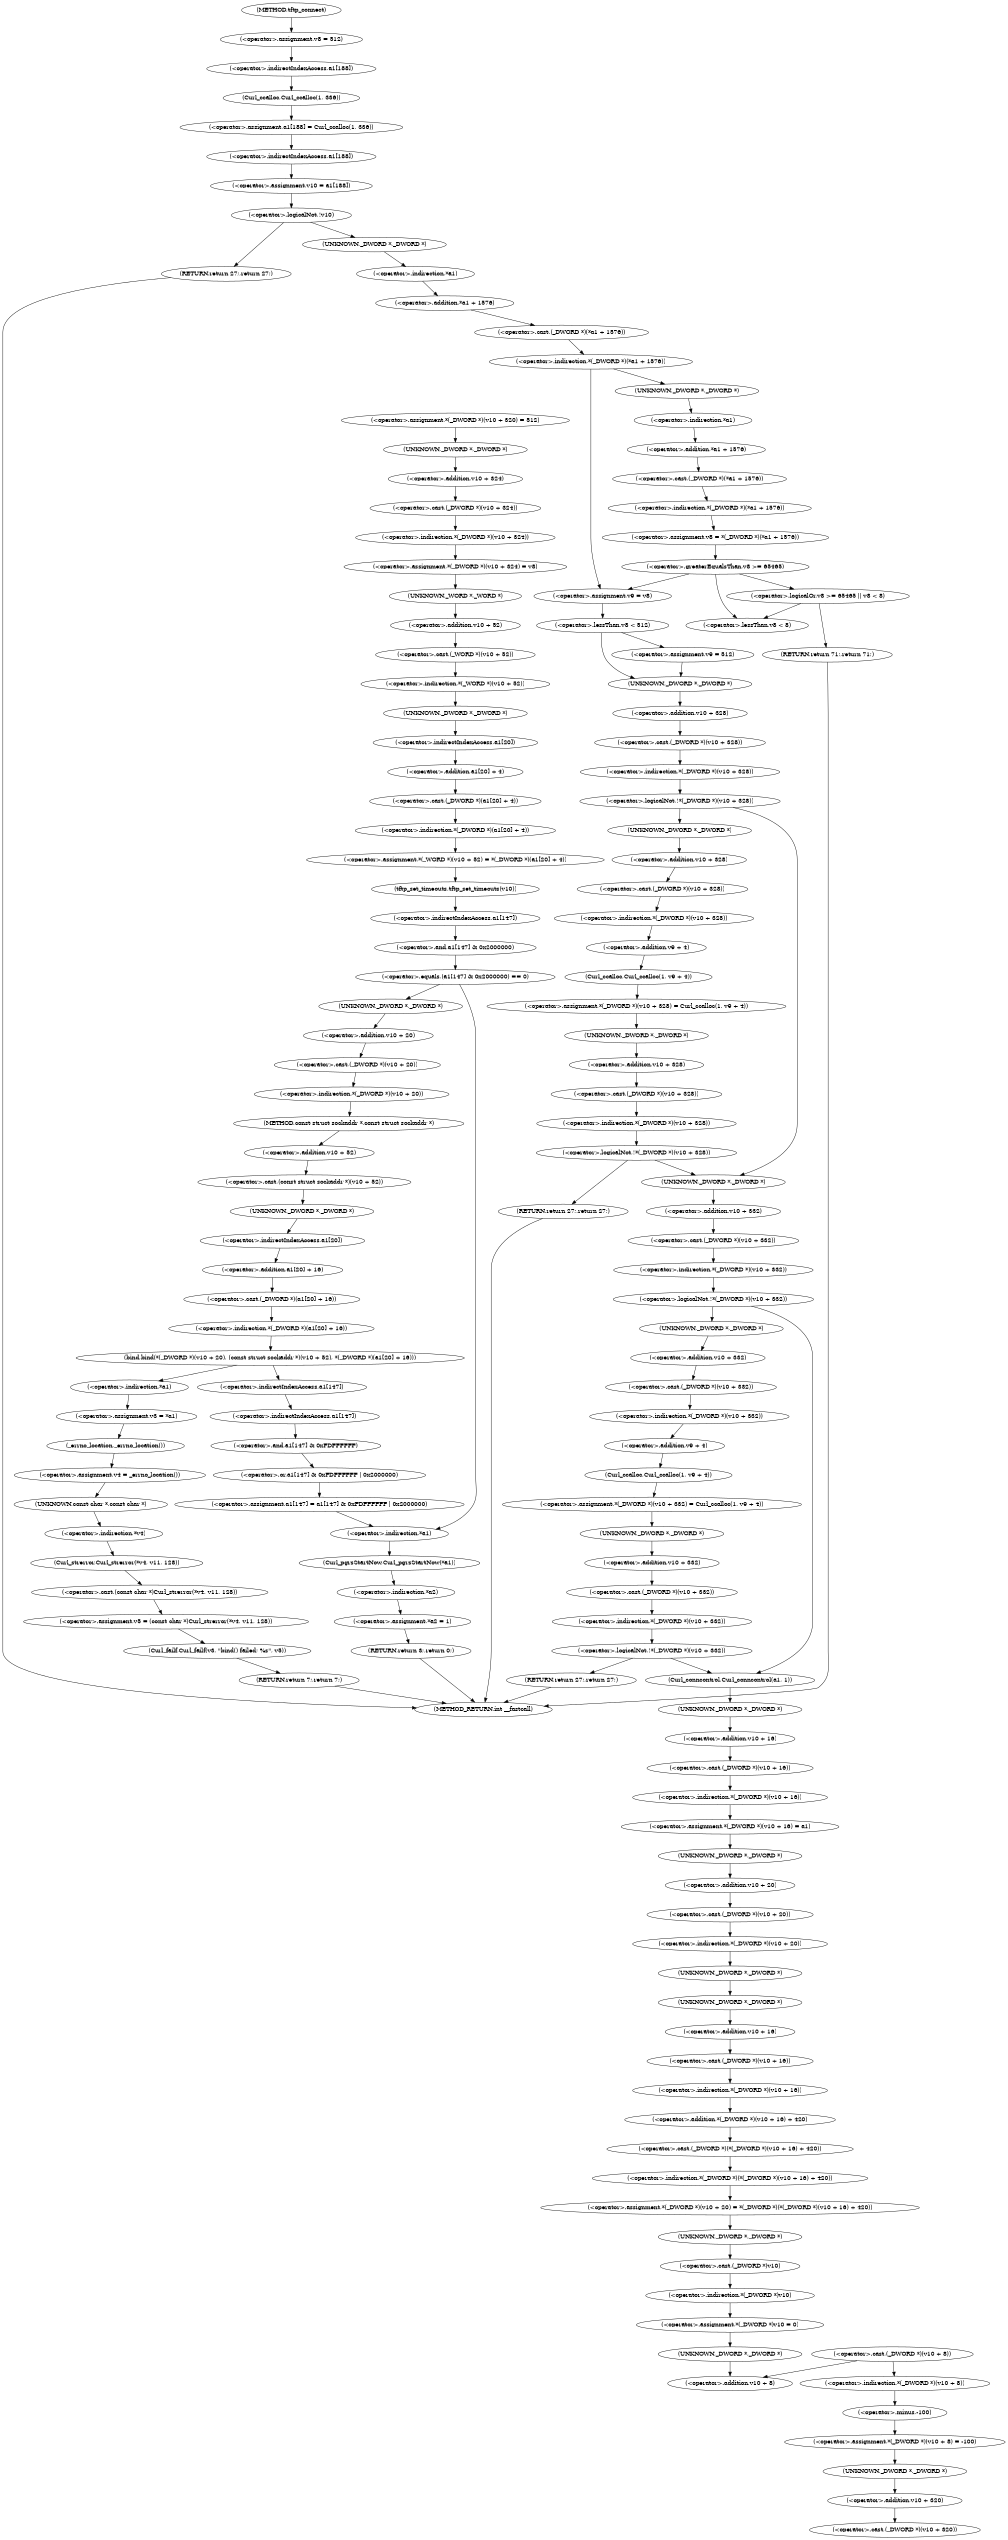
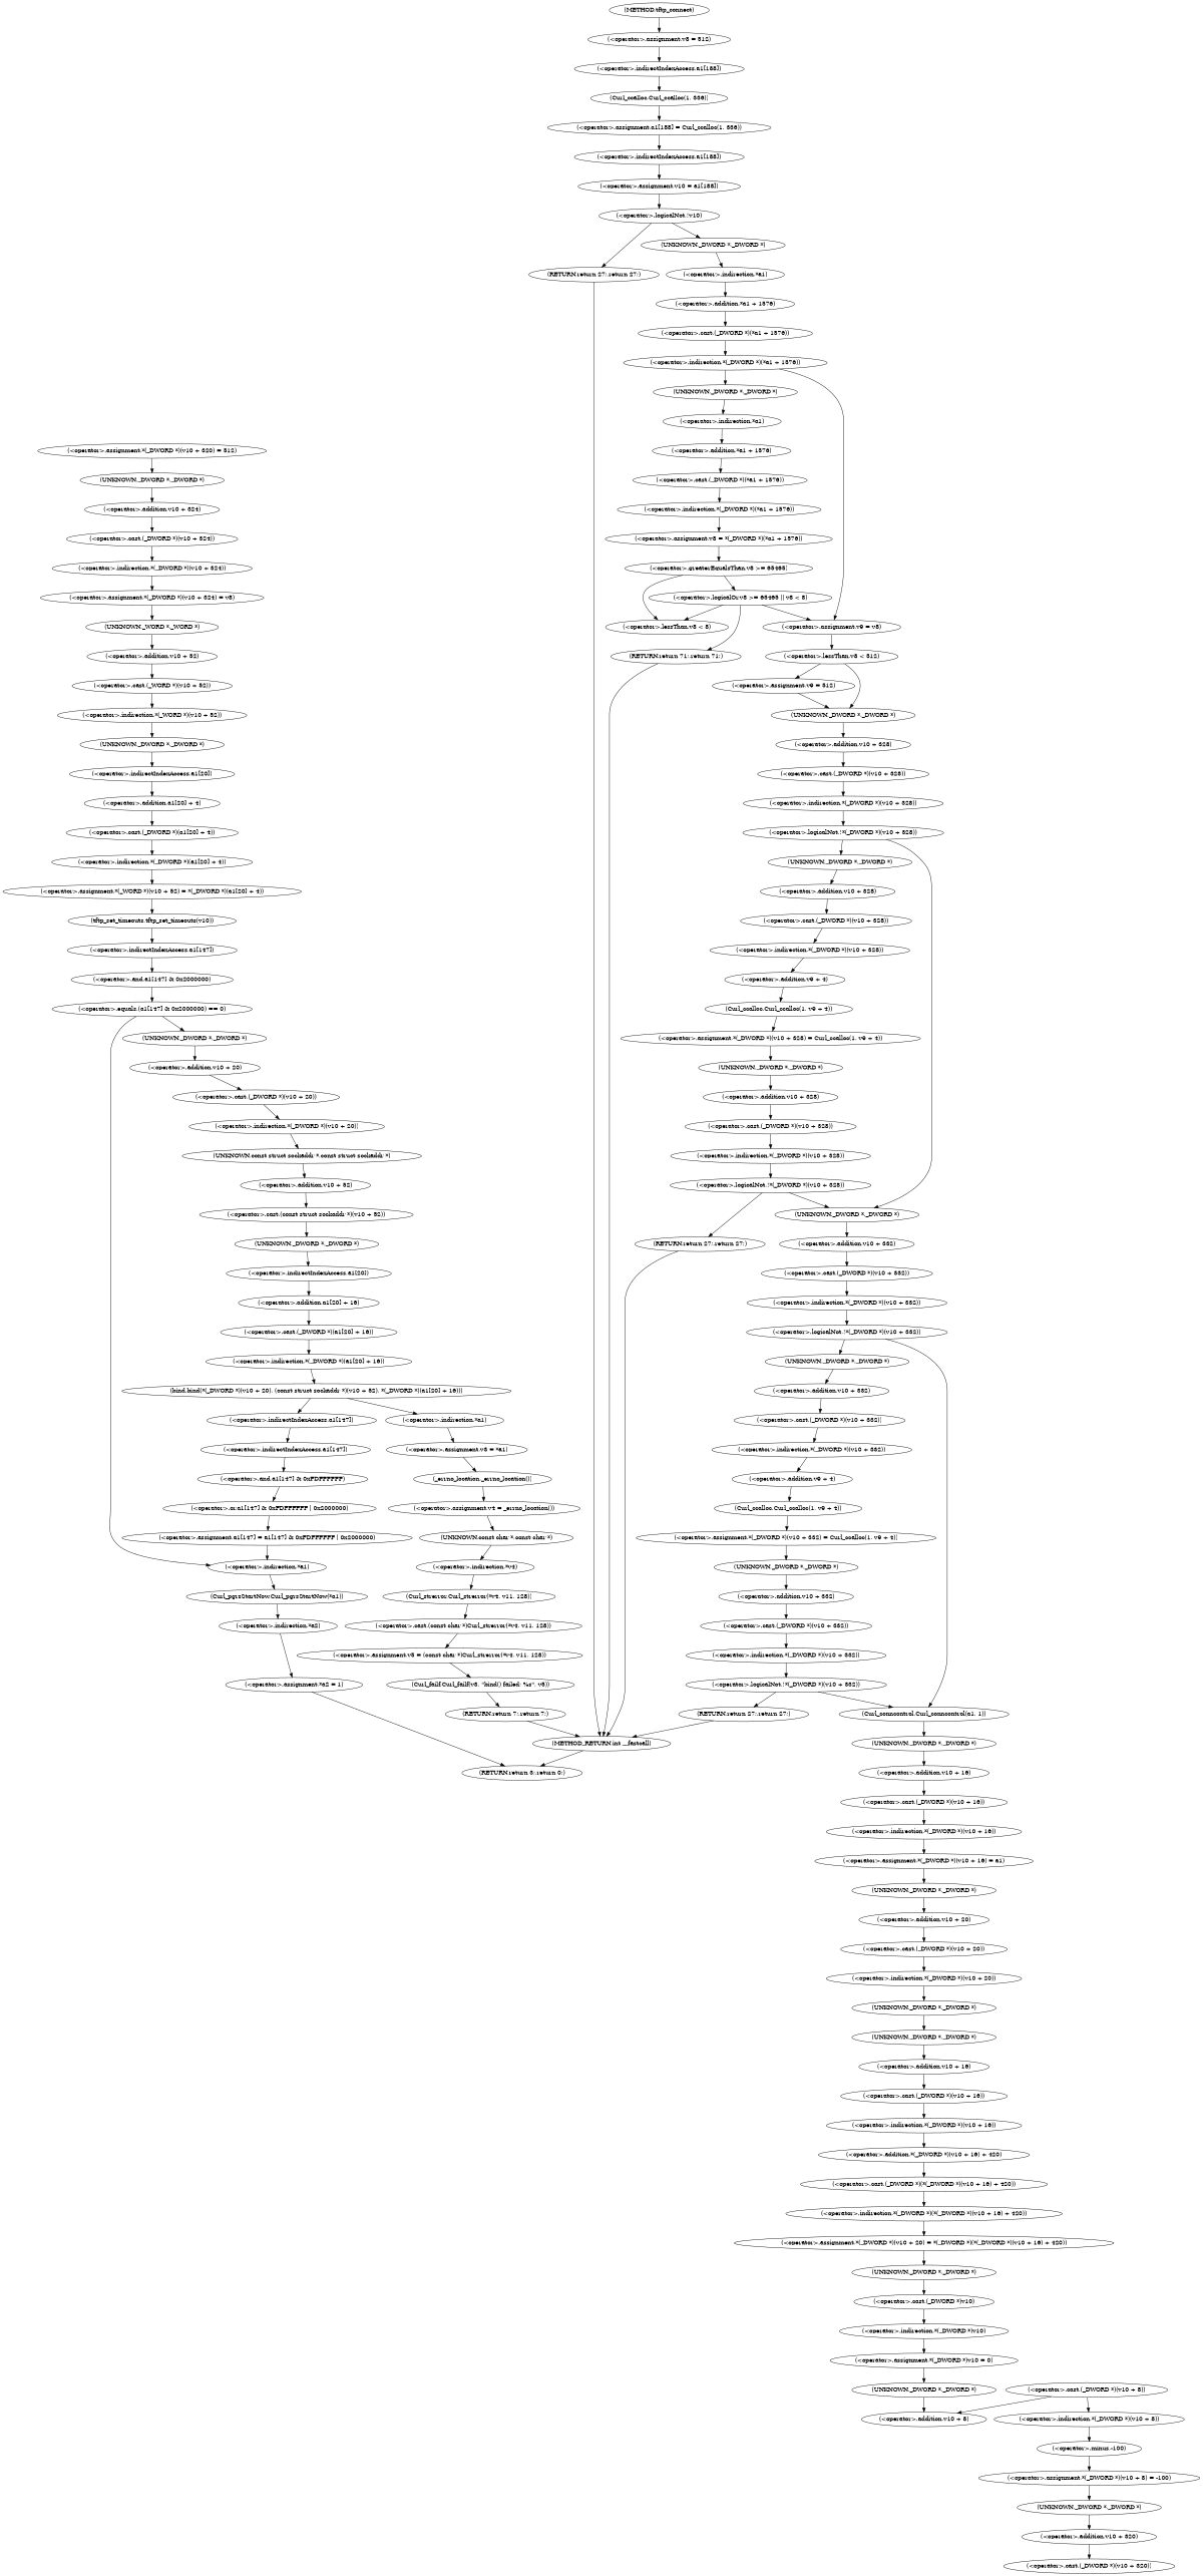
  digraph {
    n1 [label="(<operator>.assignment,v8 = 512)"]
    n2 [label="(<operator>.indirectIndexAccess,a1[188])"]
    n3 [label="(Curl_ccalloc,Curl_ccalloc(1, 336))"]
    n4 [label="(<operator>.assignment,a1[188] = Curl_ccalloc(1, 336))"]
    n5 [label="(<operator>.indirectIndexAccess,a1[188])"]
    n6 [label="(<operator>.assignment,v10 = a1[188])"]
    n7 [label="(<operator>.logicalNot,!v10)"]
    n8 [label="(RETURN,return 27;,return 27;)"]
    n9 [label="(UNKNOWN,_DWORD *,_DWORD *)"]
    n10 [label="(METHOD_RETURN,int __fastcall)"]
    n11 [label="(<operator>.indirection,*a1)"]
    n12 [label="(<operator>.indirection,*(_DWORD *)(*a1 + 1576))"]
    n13 [label="(UNKNOWN,_DWORD *,_DWORD *)"]
    n14 [label="(<operator>.assignment,v9 = v8)"]
    n15 [label="(<operator>.indirection,*a1)"]
    n16 [label="(<operator>.lessThan,v8 < 512)"]
    n17 [label="(<operator>.cast,(_DWORD *)(*a1 + 1576))"]
    n18 [label="(<operator>.addition,*a1 + 1576)"]
    n19 [label="(<operator>.assignment,v8 = *(_DWORD *)(*a1 + 1576))"]
    n20 [label="(<operator>.greaterEqualsThan,v8 >= 65465)"]
    n21 [label="(<operator>.logicalOr,v8 >= 65465 || v8 < 8)"]
    n22 [label="(<operator>.lessThan,v8 < 8)"]
    n23 [label="(<operator>.indirection,*(_DWORD *)(*a1 + 1576))"]
    n24 [label="(<operator>.cast,(_DWORD *)(*a1 + 1576))"]
    n25 [label="(<operator>.addition,*a1 + 1576)"]
    n26 [label="(RETURN,return 71;,return 71;)"]
    n27 [label="(<operator>.assignment,v9 = 512)"]
    n28 [label="(UNKNOWN,_DWORD *,_DWORD *)"]
    n29 [label="(<operator>.addition,v10 + 328)"]
    n30 [label="(<operator>.logicalNot,!*(_DWORD *)(v10 + 328))"]
    n31 [label="(UNKNOWN,_DWORD *,_DWORD *)"]
    n32 [label="(UNKNOWN,_DWORD *,_DWORD *)"]
    n33 [label="(<operator>.addition,v10 + 328)"]
    n34 [label="(<operator>.addition,v10 + 332)"]
    n35 [label="(<operator>.indirection,*(_DWORD *)(v10 + 328))"]
    n36 [label="(<operator>.cast,(_DWORD *)(v10 + 328))"]
    n37 [label="(<operator>.assignment,*(_DWORD *)(v10 + 328) = Curl_ccalloc(1, v9 + 4))"]
    n38 [label="(UNKNOWN,_DWORD *,_DWORD *)"]
    n39 [label="(<operator>.addition,v10 + 328)"]
    n40 [label="(<operator>.indirection,*(_DWORD *)(v10 + 328))"]
    n41 [label="(<operator>.addition,v9 + 4)"]
    n42 [label="(Curl_ccalloc,Curl_ccalloc(1, v9 + 4))"]
    n43 [label="(<operator>.cast,(_DWORD *)(v10 + 328))"]
    n44 [label="(<operator>.logicalNot,!*(_DWORD *)(v10 + 328))"]
    n45 [label="(RETURN,return 27;,return 27;)"]
    n46 [label="(<operator>.indirection,*(_DWORD *)(v10 + 328))"]
    n47 [label="(<operator>.cast,(_DWORD *)(v10 + 328))"]
    n48 [label="(<operator>.logicalNot,!*(_DWORD *)(v10 + 332))"]
    n49 [label="(UNKNOWN,_DWORD *,_DWORD *)"]
    n50 [label="(Curl_conncontrol,Curl_conncontrol(a1, 1))"]
    n51 [label="(<operator>.addition,v10 + 332)"]
    n52 [label="(UNKNOWN,_DWORD *,_DWORD *)"]
    n53 [label="(<operator>.indirection,*(_DWORD *)(v10 + 332))"]
    n54 [label="(<operator>.cast,(_DWORD *)(v10 + 332))"]
    n55 [label="(<operator>.assignment,*(_DWORD *)(v10 + 332) = Curl_ccalloc(1, v9 + 4))"]
    n56 [label="(UNKNOWN,_DWORD *,_DWORD *)"]
    n57 [label="(<operator>.addition,v10 + 332)"]
    n58 [label="(<operator>.indirection,*(_DWORD *)(v10 + 332))"]
    n59 [label="(<operator>.addition,v9 + 4)"]
    n60 [label="(Curl_ccalloc,Curl_ccalloc(1, v9 + 4))"]
    n61 [label="(<operator>.cast,(_DWORD *)(v10 + 332))"]
    n62 [label="(<operator>.logicalNot,!*(_DWORD *)(v10 + 332))"]
    n63 [label="(RETURN,return 27;,return 27;)"]
    n64 [label="(<operator>.indirection,*(_DWORD *)(v10 + 332))"]
    n65 [label="(<operator>.cast,(_DWORD *)(v10 + 332))"]
    n66 [label="(<operator>.addition,v10 + 16)"]
    n67 [label="(<operator>.assignment,*(_DWORD *)(v10 + 16) = a1)"]
    n68 [label="(UNKNOWN,_DWORD *,_DWORD *)"]
    n69 [label="(<operator>.addition,v10 + 20)"]
    n70 [label="(<operator>.indirection,*(_DWORD *)(v10 + 16))"]
    n71 [label="(<operator>.cast,(_DWORD *)(v10 + 16))"]
    n72 [label="(<operator>.assignment,*(_DWORD *)(v10 + 20) = *(_DWORD *)(*(_DWORD *)(v10 + 16) + 420))"]
    n73 [label="(UNKNOWN,_DWORD *,_DWORD *)"]
    n74 [label="(<operator>.cast,(_DWORD *)v10)"]
    n75 [label="(<operator>.indirection,*(_DWORD *)(v10 + 20))"]
    n76 [label="(UNKNOWN,_DWORD *,_DWORD *)"]
    n77 [label="(UNKNOWN,_DWORD *,_DWORD *)"]
    n78 [label="(<operator>.cast,(_DWORD *)(v10 + 20))"]
    n79 [label="(<operator>.indirection,*(_DWORD *)(*(_DWORD *)(v10 + 16) + 420))"]
    n80 [label="(<operator>.cast,(_DWORD *)(*(_DWORD *)(v10 + 16) + 420))"]
    n81 [label="(<operator>.addition,v10 + 16)"]
    n82 [label="(<operator>.addition,*(_DWORD *)(v10 + 16) + 420)"]
    n83 [label="(<operator>.indirection,*(_DWORD *)(v10 + 16))"]
    n84 [label="(<operator>.cast,(_DWORD *)(v10 + 16))"]
    n85 [label="(<operator>.assignment,*(_DWORD *)v10 = 0)"]
    n86 [label="(UNKNOWN,_DWORD *,_DWORD *)"]
    n87 [label="(<operator>.addition,v10 + 8)"]
    n88 [label="(<operator>.indirection,*(_DWORD *)v10)"]
    n89 [label="(<operator>.assignment,*(_DWORD *)(v10 + 8) = -100)"]
    n90 [label="(UNKNOWN,_DWORD *,_DWORD *)"]
    n91 [label="(<operator>.addition,v10 + 320)"]
    n92 [label="(<operator>.indirection,*(_DWORD *)(v10 + 8))"]
    n93 [label="(<operator>.minus,-100)"]
    n94 [label="(<operator>.cast,(_DWORD *)(v10 + 8))"]
    n95 [label="(<operator>.assignment,*(_DWORD *)(v10 + 320) = 512)"]
    n96 [label="(UNKNOWN,_DWORD *,_DWORD *)"]
    n97 [label="(<operator>.addition,v10 + 324)"]
    n98 [label="(<operator>.cast,(_DWORD *)(v10 + 320))"]
    n99 [label="(<operator>.assignment,*(_DWORD *)(v10 + 324) = v8)"]
    n100 [label="(UNKNOWN,_WORD *,_WORD *)"]
    n101 [label="(<operator>.addition,v10 + 52)"]
    n102 [label="(<operator>.indirection,*(_DWORD *)(v10 + 324))"]
    n103 [label="(<operator>.cast,(_DWORD *)(v10 + 324))"]
    n104 [label="(<operator>.assignment,*(_WORD *)(v10 + 52) = *(_DWORD *)(a1[20] + 4))"]
    n105 [label="(tftp_set_timeouts,tftp_set_timeouts(v10))"]
    n106 [label="(<operator>.indirectIndexAccess,a1[147])"]
    n107 [label="(<operator>.indirection,*(_WORD *)(v10 + 52))"]
    n108 [label="(UNKNOWN,_DWORD *,_DWORD *)"]
    n109 [label="(<operator>.indirectIndexAccess,a1[20])"]
    n110 [label="(<operator>.cast,(_WORD *)(v10 + 52))"]
    n111 [label="(<operator>.indirection,*(_DWORD *)(a1[20] + 4))"]
    n112 [label="(<operator>.cast,(_DWORD *)(a1[20] + 4))"]
    n113 [label="(<operator>.addition,a1[20] + 4)"]
    n114 [label="(<operator>.and,a1[147] & 0x2000000)"]
    n115 [label="(<operator>.equals,(a1[147] & 0x2000000) == 0)"]
    n116 [label="(UNKNOWN,_DWORD *,_DWORD *)"]
    n117 [label="(<operator>.indirection,*a1)"]
    n118 [label="(<operator>.addition,v10 + 20)"]
    n119 [label="(Curl_pgrsStartNow,Curl_pgrsStartNow(*a1))"]
    n120 [label="(bind,bind(*(_DWORD *)(v10 + 20), (const struct sockaddr *)(v10 + 52), *(_DWORD *)(a1[20] + 16)))"]
    n121 [label="(<operator>.indirection,*a1)"]
    n122 [label="(<operator>.indirectIndexAccess,a1[147])"]
    n123 [label="(<operator>.assignment,v3 = *a1)"]
    n124 [label="(<operator>.indirectIndexAccess,a1[147])"]
    n125 [label="(<operator>.indirection,*(_DWORD *)(v10 + 20))"]
-   n126 [label="(METHOD,const struct sockaddr *,const struct sockaddr *)"]
+   n126 [label="(UNKNOWN,const struct sockaddr *,const struct sockaddr *)"]
    n127 [label="(<operator>.addition,v10 + 52)"]
    n128 [label="(<operator>.cast,(_DWORD *)(v10 + 20))"]
    n129 [label="(<operator>.cast,(const struct sockaddr *)(v10 + 52))"]
    n130 [label="(UNKNOWN,_DWORD *,_DWORD *)"]
    n131 [label="(<operator>.indirectIndexAccess,a1[20])"]
    n132 [label="(<operator>.indirection,*(_DWORD *)(a1[20] + 16))"]
    n133 [label="(<operator>.cast,(_DWORD *)(a1[20] + 16))"]
    n134 [label="(<operator>.addition,a1[20] + 16)"]
    n135 [label="(_errno_location,_errno_location())"]
    n136 [label="(<operator>.assignment,v4 = _errno_location())"]
    n137 [label="(UNKNOWN,const char *,const char *)"]
    n138 [label="(<operator>.indirection,*v4)"]
    n139 [label="(<operator>.assignment,v5 = (const char *)Curl_strerror(*v4, v11, 128))"]
    n140 [label="(Curl_failf,Curl_failf(v3, \"bind() failed; %s\", v5))"]
    n141 [label="(RETURN,return 7;,return 7;)"]
    n142 [label="(<operator>.cast,(const char *)Curl_strerror(*v4, v11, 128))"]
    n143 [label="(Curl_strerror,Curl_strerror(*v4, v11, 128))"]
    n144 [label="(<operator>.assignment,a1[147] = a1[147] & 0xFDFFFFFF | 0x2000000)"]
    n145 [label="(<operator>.and,a1[147] & 0xFDFFFFFF)"]
    n146 [label="(<operator>.or,a1[147] & 0xFDFFFFFF | 0x2000000)"]
    n147 [label="(<operator>.indirection,*a2)"]
    n148 [label="(<operator>.assignment,*a2 = 1)"]
    n149 [label="(RETURN,return 3;,return 0;)"]
    n150 [label="(METHOD,tftp_connect)"]
    n1 -> n2
    n2 -> n3
    n3 -> n4
    n4 -> n5
    n5 -> n6
    n6 -> n7
    n7 -> n8
    n7 -> n9
    n8 -> n10
    n9 -> n11
    n11 -> n18
    n12 -> n13
    n12 -> n14
    n13 -> n15
    n14 -> n16
    n15 -> n25
    n16 -> n27
    n16 -> n28
    n17 -> n12
    n18 -> n17
    n19 -> n20
    n20 -> n21
    n20 -> n22
-   n20 -> n14
+   n21 -> n14
    n21 -> n22
    n21 -> n26
    n23 -> n19
    n24 -> n23
    n25 -> n24
    n26 -> n10
    n27 -> n28
    n28 -> n29
    n29 -> n36
    n30 -> n31
    n30 -> n32
    n31 -> n33
    n32 -> n34
    n33 -> n43
    n34 -> n54
    n35 -> n30
    n36 -> n35
    n37 -> n38
    n38 -> n39
    n39 -> n47
    n40 -> n41
    n41 -> n42
    n42 -> n37
    n43 -> n40
    n44 -> n32
    n44 -> n45
    n45 -> n10
    n46 -> n44
    n47 -> n46
    n48 -> n49
    n48 -> n50
    n49 -> n51
    n50 -> n52
    n51 -> n61
    n52 -> n66
    n53 -> n48
    n54 -> n53
    n55 -> n56
    n56 -> n57
    n57 -> n65
    n58 -> n59
    n59 -> n60
    n60 -> n55
    n61 -> n58
    n62 -> n50
    n62 -> n63
    n63 -> n10
    n64 -> n62
    n65 -> n64
    n66 -> n71
    n67 -> n68
    n68 -> n69
    n69 -> n78
    n70 -> n67
    n71 -> n70
    n72 -> n73
    n73 -> n74
    n74 -> n88
    n75 -> n76
    n76 -> n77
    n77 -> n81
    n78 -> n75
    n79 -> n72
    n80 -> n79
    n81 -> n84
    n82 -> n80
    n83 -> n82
    n84 -> n83
    n85 -> n86
    n86 -> n87
    n88 -> n85
    n89 -> n90
    n90 -> n91
    n91 -> n98
    n92 -> n93
    n93 -> n89
    n94 -> n87
    n94 -> n92
    n95 -> n96
    n96 -> n97
    n97 -> n103
    n99 -> n100
    n100 -> n101
    n101 -> n110
    n102 -> n99
    n103 -> n102
    n104 -> n105
    n105 -> n106
    n106 -> n114
    n107 -> n108
    n108 -> n109
    n109 -> n113
    n110 -> n107
    n111 -> n104
    n112 -> n111
    n113 -> n112
    n114 -> n115
    n115 -> n116
    n115 -> n117
    n116 -> n118
    n117 -> n119
    n118 -> n128
    n119 -> n147
    n120 -> n121
    n120 -> n122
    n121 -> n123
    n122 -> n124
    n123 -> n135
    n124 -> n145
    n125 -> n126
    n126 -> n127
    n127 -> n129
    n128 -> n125
    n129 -> n130
    n130 -> n131
    n131 -> n134
    n132 -> n120
    n133 -> n132
    n134 -> n133
    n135 -> n136
    n136 -> n137
    n137 -> n138
    n138 -> n143
    n139 -> n140
    n140 -> n141
    n141 -> n10
    n142 -> n139
    n143 -> n142
    n144 -> n117
    n145 -> n146
    n146 -> n144
    n147 -> n148
    n148 -> n149
-   n149 -> n10
+   n10 -> n149
    n150 -> n1
  }
